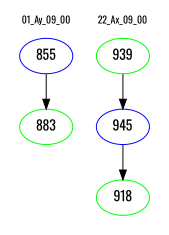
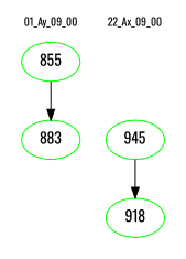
  digraph {
    fontname=Oswald
    node [color=green fontname=Oswald]
    edge [color=black fontname=Oswald]
-   n1 [color=blue label=855]
+   n1 [label=855]
    n2 [label=883]
-   n3 [label=939]
-   n4 [color=blue label=945]
+   n4 [label=945]
    n5 [label=918]
    subgraph cluster_1 {
      color=white
      fontsize=10
      label="01_Ay_09_00"
      n1
      n2
    }
    subgraph cluster_2 {
      color=white
      fontsize=10
      label="22_Ax_09_00"
-     n3
      n4
      n5
    }
    n1 -> n2
-   n3 -> n4
    n4 -> n5
  }
